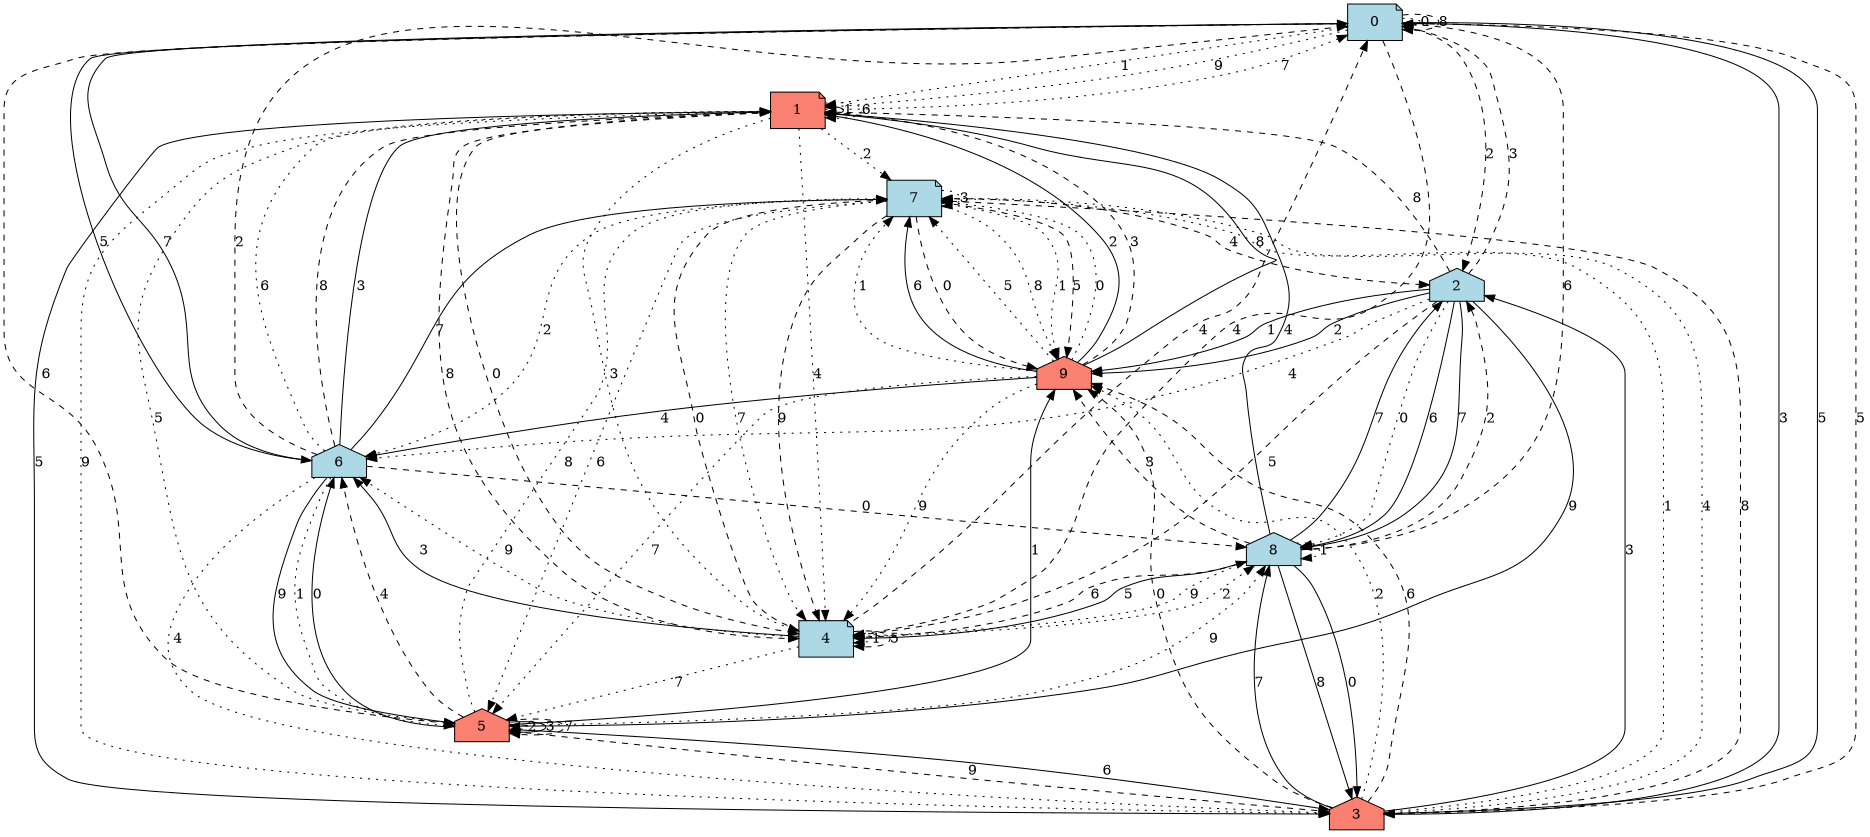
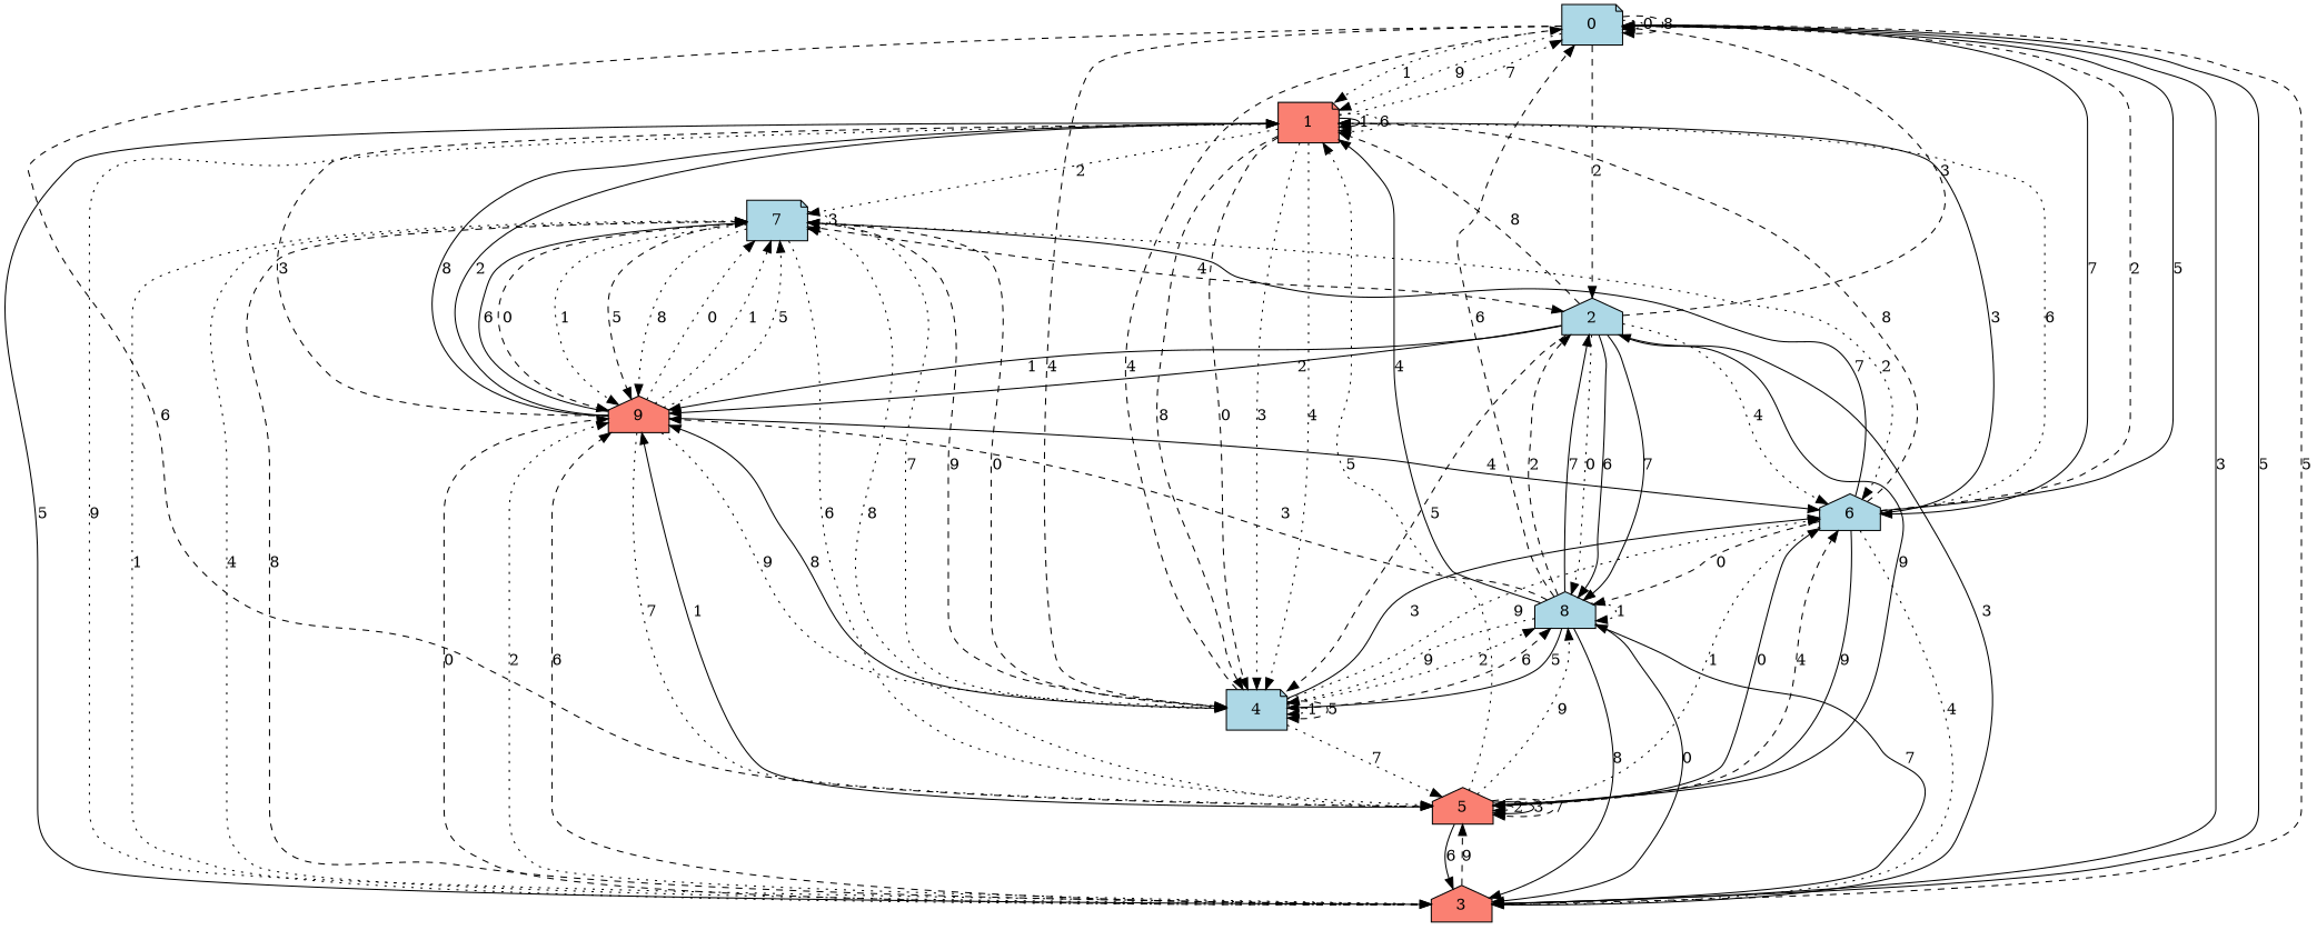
  digraph {
    node [fillcolor=lightblue shape=house style=filled]
    edge [style=dotted]
    n1 [label=0 shape=note]
    n2 [fillcolor=salmon label=1 shape=note]
    n3 [label=2]
    n4 [fillcolor=salmon label=3]
    n5 [label=4 shape=note]
    n6 [fillcolor=salmon label=5]
    n7 [label=6]
    n8 [label=7 shape=note]
    n9 [label=8]
    n10 [fillcolor=salmon label=9]
    n1 -> n1 [label=0]
    n1 -> n1 [label=8 style=dashed]
    n1 -> n2 [label=1]
    n1 -> n2 [label=9]
    n1 -> n3 [label=2 style=dashed]
    n1 -> n4 [label=3 style=solid]
    n1 -> n4 [label=5 style=solid]
    n1 -> n5 [label=4 style=dashed]
    n1 -> n6 [label=6 style=dashed]
    n1 -> n7 [label=7 style=solid]
    n2 -> n1 [label=7]
    n2 -> n2 [label=1 style=solid]
    n2 -> n2 [label=6]
    n2 -> n4 [label=5 style=solid]
    n2 -> n4 [label=9]
    n2 -> n5 [label=0 style=dashed]
    n2 -> n5 [label=3]
    n2 -> n5 [label=4]
    n2 -> n5 [label=8 style=dashed]
    n2 -> n8 [label=2]
    n3 -> n1 [label=3 style=dashed]
    n3 -> n2 [label=8 style=dashed]
    n3 -> n5 [label=5 style=dashed]
    n3 -> n6 [label=9 style=solid]
    n3 -> n7 [label=4]
    n3 -> n9 [label=0]
    n3 -> n9 [label=6 style=solid]
    n3 -> n9 [label=7 style=solid]
    n3 -> n10 [label=1 style=solid]
    n3 -> n10 [label=2 style=solid]
    n4 -> n1 [label=5 style=dashed]
    n4 -> n3 [label=3 style=solid]
    n4 -> n6 [label=9 style=dashed]
    n4 -> n8 [label=1]
    n4 -> n8 [label=4]
    n4 -> n8 [label=8 style=dashed]
    n4 -> n9 [label=7 style=solid]
    n4 -> n10 [label=0 style=dashed]
    n4 -> n10 [label=2]
    n4 -> n10 [label=6 style=dashed]
    n5 -> n1 [label=4 style=dashed]
    n5 -> n5 [label=1]
    n5 -> n5 [label=5 style=dashed]
    n5 -> n6 [label=7]
    n5 -> n7 [label=3 style=solid]
    n5 -> n7 [label=9]
    n5 -> n8 [label=0 style=dashed]
    n5 -> n9 [label=2]
    n5 -> n9 [label=6 style=dashed]
+   n5 -> n10 [label=8 style=solid]
    n6 -> n2 [label=5]
    n6 -> n4 [label=6 style=solid]
    n6 -> n6 [label=2 style=dashed]
    n6 -> n6 [label=3 style=solid]
    n6 -> n6 [label=7 style=dashed]
    n6 -> n7 [label=0 style=solid]
    n6 -> n7 [label=4 style=dashed]
    n6 -> n8 [label=8]
    n6 -> n9 [label=9]
    n6 -> n10 [label=1 style=solid]
    n7 -> n1 [label=2 style=dashed]
    n7 -> n1 [label=5 style=solid]
    n7 -> n2 [label=3 style=solid]
    n7 -> n2 [label=6]
    n7 -> n2 [label=8 style=dashed]
    n7 -> n4 [label=4]
    n7 -> n6 [label=1]
    n7 -> n6 [label=9 style=solid]
    n7 -> n8 [label=7 style=solid]
    n7 -> n9 [label=0 style=dashed]
    n8 -> n3 [label=4 style=dashed]
    n8 -> n5 [label=7]
    n8 -> n5 [label=9 style=dashed]
    n8 -> n6 [label=6]
    n8 -> n7 [label=2]
    n8 -> n8 [label=3]
    n8 -> n10 [label=0 style=dashed]
    n8 -> n10 [label=1]
    n8 -> n10 [label=5 style=dashed]
    n8 -> n10 [label=8]
    n9 -> n1 [label=6 style=dashed]
    n9 -> n2 [label=4 style=solid]
    n9 -> n3 [label=2 style=dashed]
    n9 -> n3 [label=7 style=solid]
    n9 -> n4 [label=0 style=solid]
    n9 -> n4 [label=8 style=solid]
    n9 -> n5 [label=5 style=solid]
    n9 -> n5 [label=9]
    n9 -> n9 [label=1]
    n9 -> n10 [label=3 style=dashed]
    n10 -> n2 [label=2 style=solid]
    n10 -> n2 [label=3 style=dashed]
    n10 -> n2 [label=8 style=solid]
    n10 -> n5 [label=9]
    n10 -> n6 [label=7]
    n10 -> n7 [label=4 style=solid]
    n10 -> n8 [label=0]
    n10 -> n8 [label=1]
    n10 -> n8 [label=5]
    n10 -> n8 [label=6 style=solid]
  }
